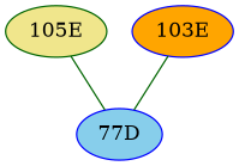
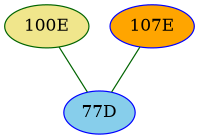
  graph {
    node [color=blue style="radial,filled"]
    edge [color=darkgreen penwidth=1]
-   "105E" [color=darkgreen fillcolor=khaki]
+   "105E" [color=darkgreen fillcolor=khaki label="100E"]
    "77D" [fillcolor=skyblue]
-   "103E" [fillcolor=orange]
+   "103E" [fillcolor=orange label="107E"]
    "105E" -- "77D"
    "103E" -- "77D"
  }
